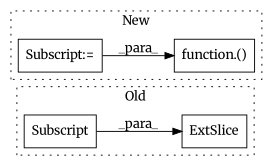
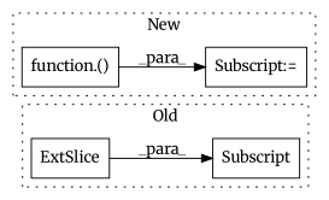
  digraph {
    fontname=Merriweather
    rankdir=LR
    node [fontname=Merriweather shape=box]
    edge [fontname=Merriweather]
    n1 [a=85 l=5 label=ExtSlice s=3020]
    n2 [a=63 l="56,0" label=Subscript s="3020,0"]
    n3 [a=75 l="22,1" label="function.()" s="3721,3748"]
    n4 [a=68 l=3 label="Subscript:=" s=3824]
    subgraph cluster_1 {
      label=Old
      style=dotted
      n1
      n2
    }
    subgraph cluster_2 {
      label=New
      style=dotted
      n3
      n4
    }
-   n2 -> n1 [label=_para_]
-   n4 -> n3 [label=_para_]
+   n1 -> n2 [label=_para_]
+   n3 -> n4 [label=_para_]
  }
